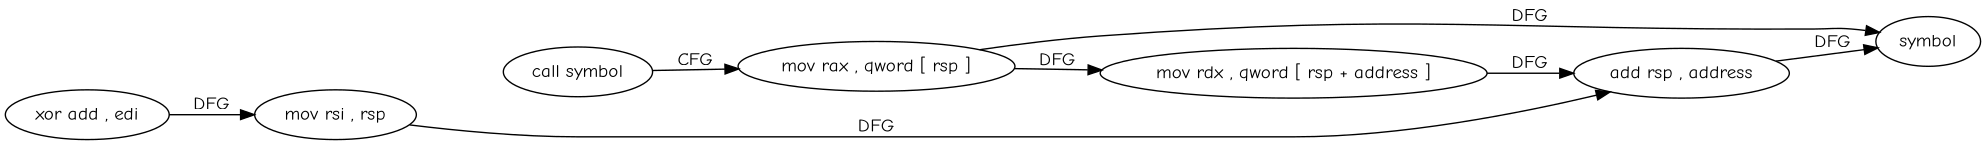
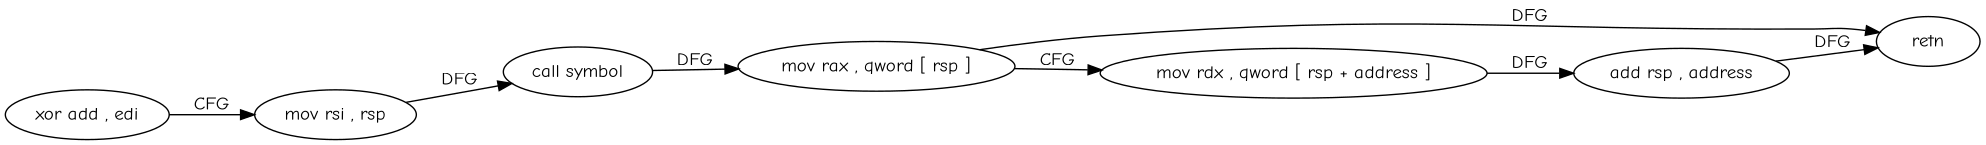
  digraph {
    fontname="Comic Neue"
    rankdir=LR
    node [fontname="Comic Neue"]
    edge [fontname="Comic Neue"]
    n1 [label="xor add , edi"]
    n2 [label="mov rsi , rsp"]
    n3 [label="call symbol"]
    n4 [label="mov rax , qword [ rsp ]"]
    n5 [label="mov rdx , qword [ rsp + address ]"]
-   n6 [label=symbol]
+   n6 [label=retn]
    n7 [label="add rsp , address"]
-   n1 -> n2 [label=DFG]
-   n2 -> n7 [label=DFG]
-   n3 -> n4 [label=CFG]
-   n4 -> n5 [label=DFG]
+   n1 -> n2 [label=CFG]
+   n2 -> n3 [label=DFG]
+   n3 -> n4 [label=DFG]
+   n4 -> n5 [label=CFG]
    n4 -> n6 [label=DFG]
    n5 -> n7 [label=DFG]
    n7 -> n6 [label=DFG]
  }
